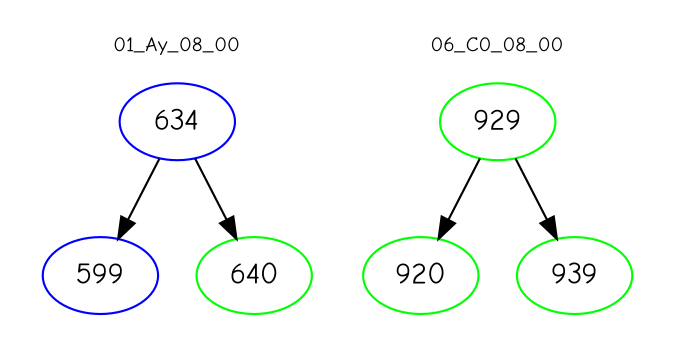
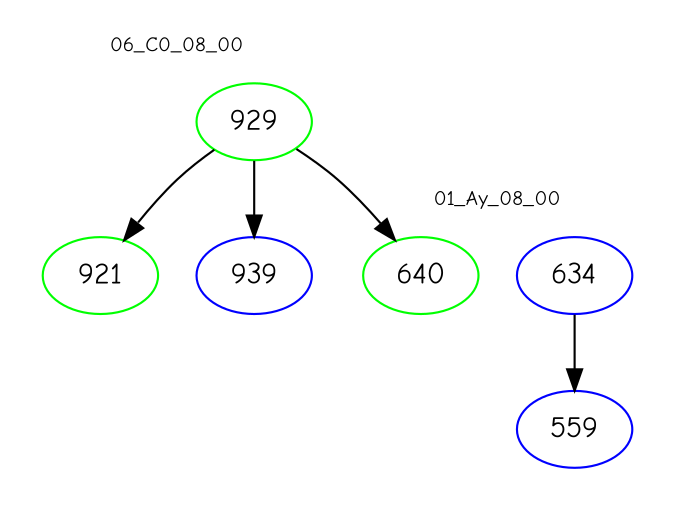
  digraph {
    fontname="Comic Neue"
    node [color=blue fontname="Comic Neue"]
    edge [color=black fontname="Comic Neue"]
    n1 [label=634]
-   n2 [label=599]
+   n2 [label=559]
    n3 [color=green label=640]
    n4 [color=green label=929]
-   n5 [color=green label=920]
-   n6 [color=green label=939]
+   n5 [color=green label=921]
+   n6 [label=939]
    subgraph cluster_1 {
      color=white
      fontsize=10
      label="01_Ay_08_00"
      n1
      n2
      n3
    }
    subgraph cluster_2 {
      color=white
      fontsize=10
      label="06_C0_08_00"
      n4
      n5
      n6
    }
    n1 -> n2
-   n1 -> n3
+   n4 -> n3
    n4 -> n5
    n4 -> n6
  }
